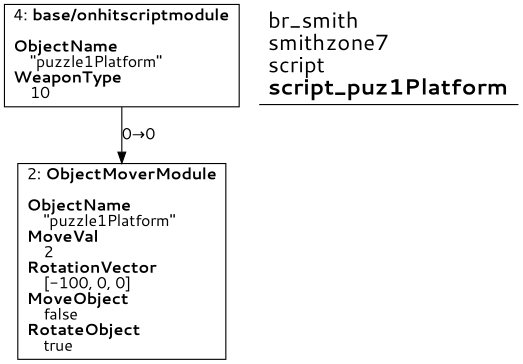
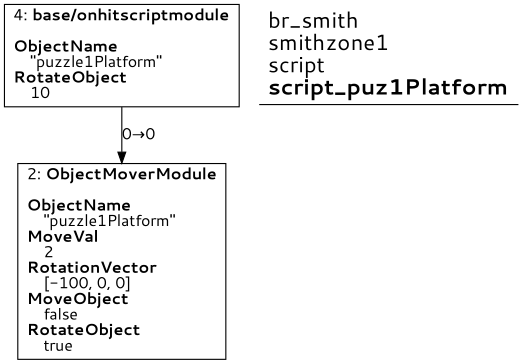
  digraph {
    fontname="Segoe UI"
    splines=spline
    node [fontname="Segoe UI" shape=box]
    n1 [label=<2: <b>ObjectMoverModule</b><br/><br/><b>ObjectName</b><br align="left"/>    &quot;puzzle1Platform&quot;<br align="left"/><b>MoveVal</b><br align="left"/>    2<br align="left"/><b>RotationVector</b><br align="left"/>    [-100, 0, 0]<br align="left"/><b>MoveObject</b><br align="left"/>    false<br align="left"/><b>RotateObject</b><br align="left"/>    true<br align="left"/>>]
-   n2 [label=<4: <b>base/onhitscriptmodule</b><br/><br/><b>ObjectName</b><br align="left"/>    &quot;puzzle1Platform&quot;<br align="left"/><b>WeaponType</b><br align="left"/>    10<br align="left"/>>]
-   n3 [label=<<font point-size="20">br_smith<br align="left"/>smithzone7<br align="left"/>script<br align="left"/><b>script_puz1Platform</b><br align="left"/></font>> shape=underline]
+   n2 [label=<4: <b>base/onhitscriptmodule</b><br/><br/><b>ObjectName</b><br align="left"/>    &quot;puzzle1Platform&quot;<br align="left"/><b>RotateObject</b><br align="left"/>    10<br align="left"/>>]
+   n3 [label=<<font point-size="20">br_smith<br align="left"/>smithzone1<br align="left"/>script<br align="left"/><b>script_puz1Platform</b><br align="left"/></font>> shape=underline]
    n2 -> n1 [fontname="Segoe UI" label="0→0"]
  }
